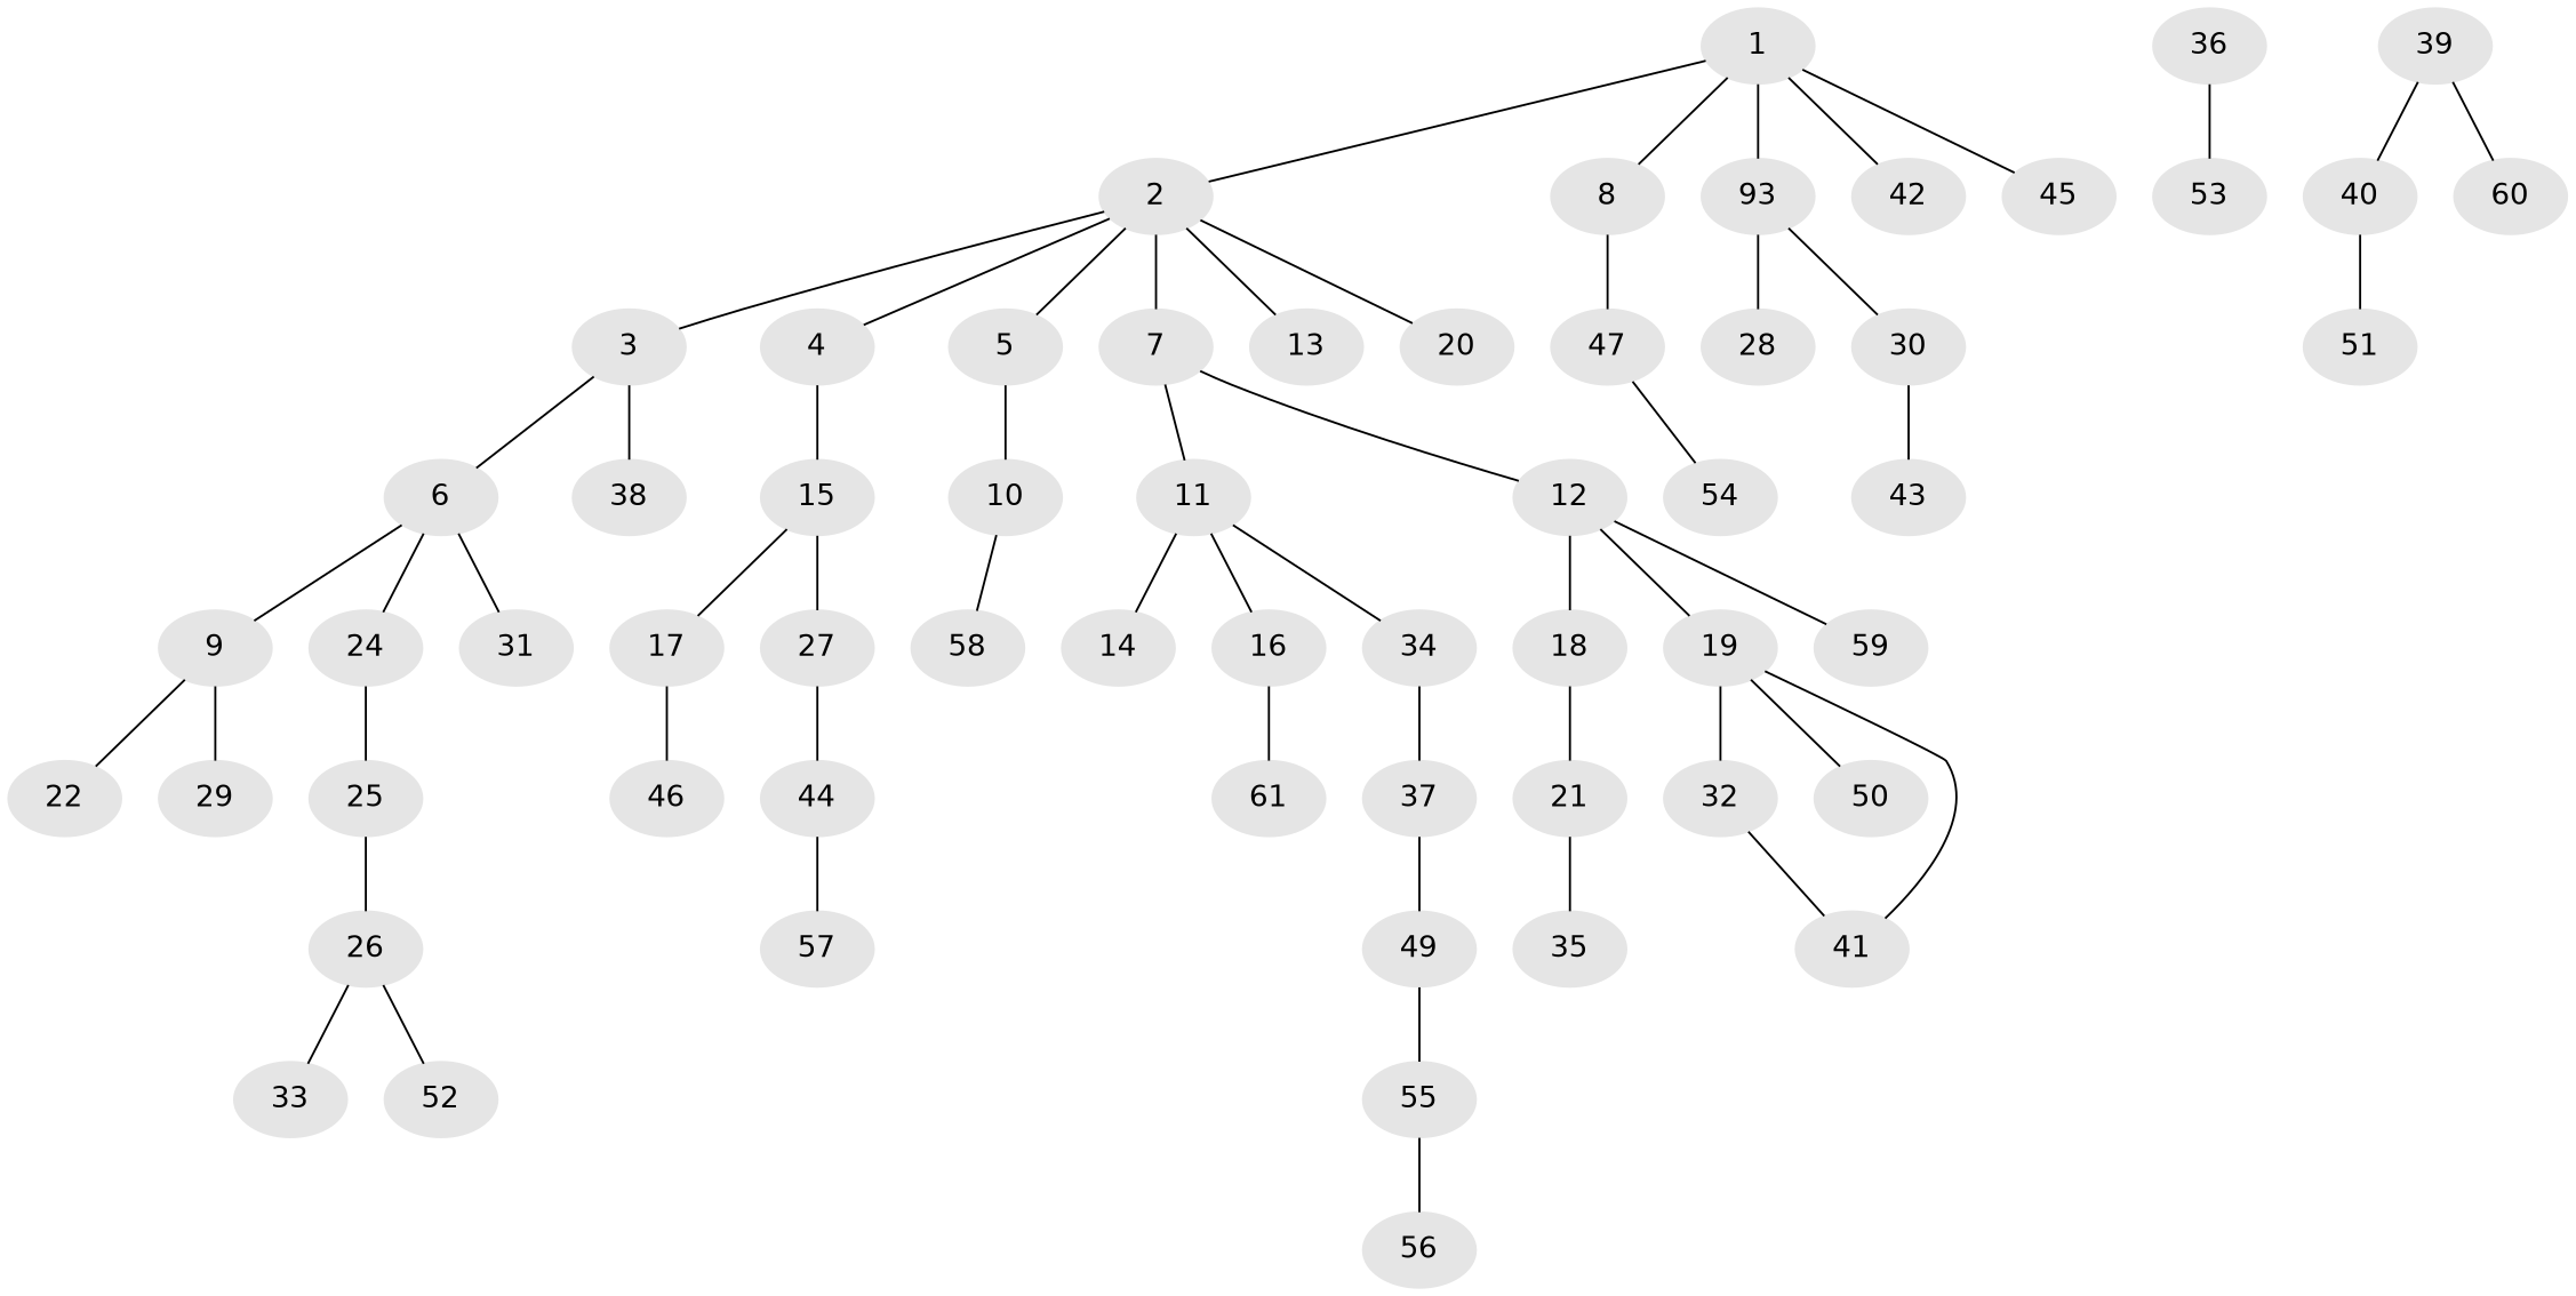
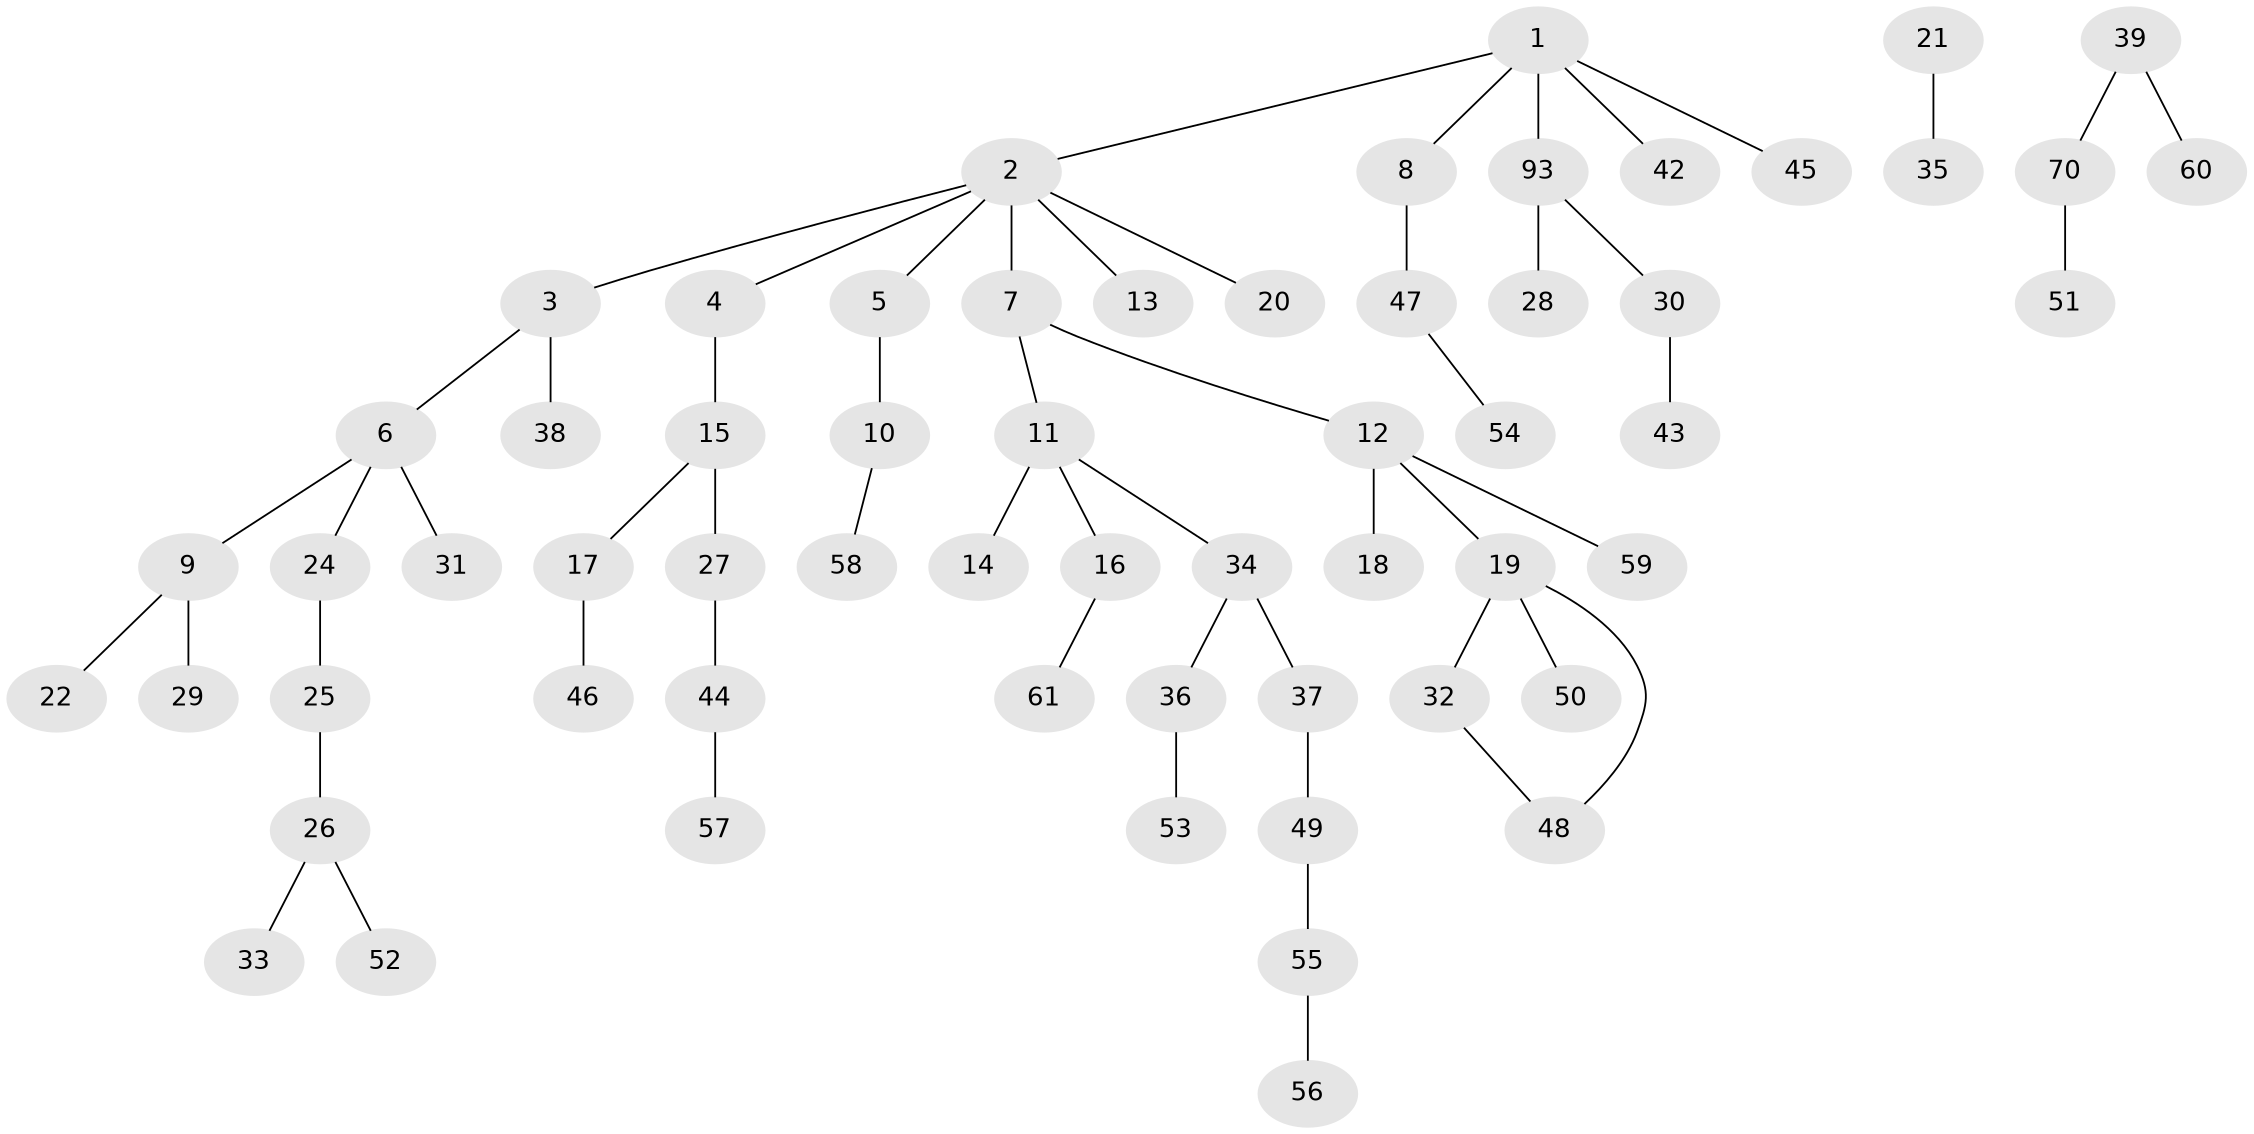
  graph {
    fontname="DejaVu Sans"
    node [color=gray90 fontname="DejaVu Sans" style=filled]
    edge [fontname="DejaVu Sans"]
    1
    2
    8
    n4 [label=93]
    42
    45
    3
    4
    5
    7
    13
    20
    47
    28
    30
    6
    38
    15
    10
    11
    12
    9
    24
    31
    17
    27
    58
    22
    29
    25
    14
    16
    34
    18
    19
    59
    54
    61
    36
    37
    21
    32
    50
-   48 [label=41]
+   48
    46
    44
    35
    39
-   40
+   40 [label=70]
    60
    43
    26
    33
    52
    57
    53
    49
    55
    51
    56
    1 -- 2
    1 -- 8
    1 -- n4
    1 -- 42
    1 -- 45
    2 -- 3
    2 -- 4
    2 -- 5
    2 -- 7
    2 -- 13
    2 -- 20
    8 -- 47
    n4 -- 28
    n4 -- 30
    3 -- 6
    3 -- 38
    4 -- 15
    5 -- 10
    7 -- 11
    7 -- 12
    47 -- 54
    30 -- 43
    6 -- 9
    6 -- 24
    6 -- 31
    15 -- 17
    15 -- 27
    10 -- 58
    11 -- 14
    11 -- 16
    11 -- 34
    12 -- 18
    12 -- 19
    12 -- 59
    9 -- 22
    9 -- 29
    24 -- 25
    17 -- 46
    27 -- 44
    25 -- 26
    16 -- 61
+   34 -- 36
    34 -- 37
-   18 -- 21
    19 -- 32
    19 -- 50
    19 -- 48
    36 -- 53
    37 -- 49
    21 -- 35
    32 -- 48
    44 -- 57
    39 -- 40
    39 -- 60
    40 -- 51
    26 -- 33
    26 -- 52
    49 -- 55
    55 -- 56
  }
